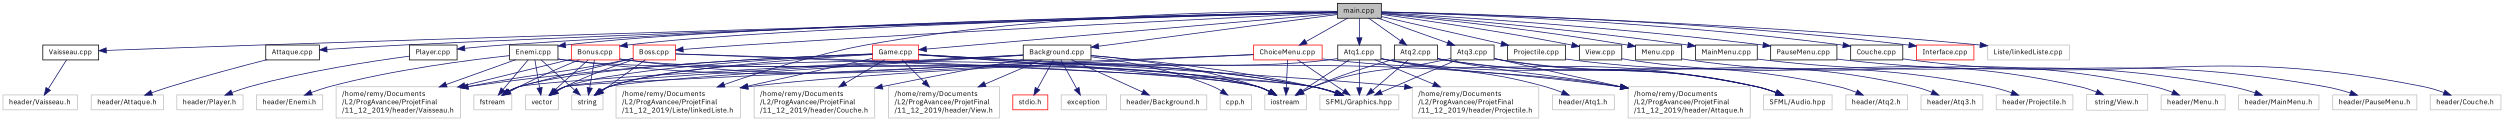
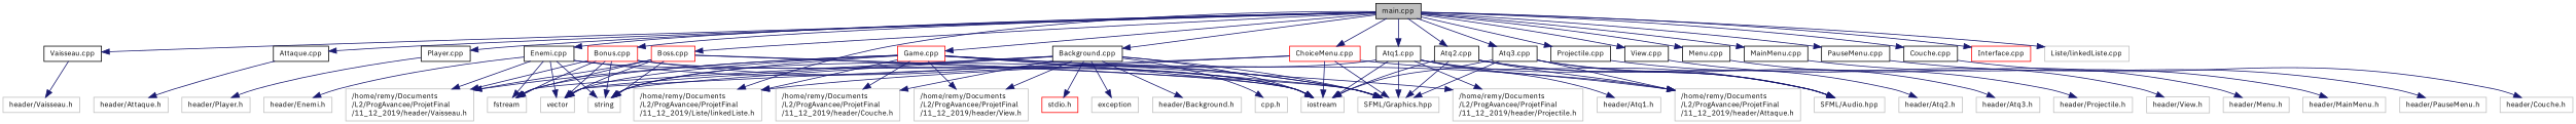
  digraph {
    fontname="IBM Plex Sans"
    node [color=grey75 fillcolor=white fontname="IBM Plex Sans" fontsize=10 shape=record style=filled]
    edge [color=midnightblue fontname="IBM Plex Sans" fontsize=10 labelfontname=Helvetica labelfontsize=10 style=solid]
    n1 [color=black fillcolor=grey75 fontcolor=black height=0.2 label="main.cpp" width=0.4]
    n2 [color=black height=0.2 label="Vaisseau.cpp" width=0.4]
    n3 [color=black height=0.2 label="Attaque.cpp" width=0.4]
    n4 [color=black height=0.2 label="Player.cpp" width=0.4]
    n5 [color=black height=0.2 label="Enemi.cpp" width=0.4]
    n6 [color=black height=0.2 label="Projectile.cpp" width=0.4]
    n7 [color=black height=0.2 label="Background.cpp" width=0.4]
    n8 [color=black height=0.2 label="View.cpp" width=0.4]
    n9 [color=black height=0.2 label="Atq1.cpp" width=0.4]
    n10 [color=black height=0.2 label="Atq2.cpp" width=0.4]
    n11 [color=black height=0.2 label="Atq3.cpp" width=0.4]
    n12 [color=black height=0.2 label="Menu.cpp" width=0.4]
    n13 [color=black height=0.2 label="MainMenu.cpp" width=0.4]
    n14 [color=black height=0.2 label="PauseMenu.cpp" width=0.4]
    n15 [color=black height=0.2 label="Couche.cpp" width=0.4]
    n16 [color=red height=0.2 label="Interface.cpp" width=0.4]
    n17 [height=0.2 label="Liste/linkedListe.cpp" width=0.4]
    n18 [height=0.2 label="/home/remy/Documents\l/L2/ProgAvancee/ProjetFinal\l/11_12_2019/Liste/linkedListe.h" width=0.4]
    n19 [color=red height=0.2 label="Boss.cpp" width=0.4]
    n20 [color=red height=0.2 label="ChoiceMenu.cpp" width=0.4]
    n21 [color=red height=0.2 label="Bonus.cpp" width=0.4]
    n22 [color=red height=0.2 label="Game.cpp" width=0.4]
    n23 [height=0.2 label="header/Vaisseau.h" width=0.4]
    n24 [height=0.2 label="header/Attaque.h" width=0.4]
    n25 [height=0.2 label="header/Player.h" width=0.4]
    n26 [height=0.2 label="header/Enemi.h" width=0.4]
    n27 [height=0.2 label=fstream width=0.4]
    n28 [height=0.2 label=string width=0.4]
    n29 [height=0.2 label=iostream width=0.4]
    n30 [height=0.2 label=vector width=0.4]
    n31 [height=0.2 label="SFML/Graphics.hpp" width=0.4]
    n32 [height=0.2 label="/home/remy/Documents\l/L2/ProgAvancee/ProjetFinal\l/11_12_2019/header/Vaisseau.h" width=0.4]
    n33 [height=0.2 label="header/Projectile.h" width=0.4]
    n34 [height=0.2 label="header/Background.h" width=0.4]
    n35 [height=0.2 label="/home/remy/Documents\l/L2/ProgAvancee/ProjetFinal\l/11_12_2019/header/View.h" width=0.4]
    n36 [height=0.2 label="/home/remy/Documents\l/L2/ProgAvancee/ProjetFinal\l/11_12_2019/header/Couche.h" width=0.4]
    n37 [height=0.2 label="cpp.h" width=0.4]
    n38 [color=red height=0.2 label="stdio.h" width=0.4]
    n39 [height=0.2 label=exception width=0.4]
-   n40 [height=0.2 label="string/View.h" width=0.4]
+   n40 [height=0.2 label="header/View.h" width=0.4]
    n41 [height=0.2 label="header/Atq1.h" width=0.4]
    n42 [height=0.2 label="/home/remy/Documents\l/L2/ProgAvancee/ProjetFinal\l/11_12_2019/header/Attaque.h" width=0.4]
    n43 [height=0.2 label="/home/remy/Documents\l/L2/ProgAvancee/ProjetFinal\l/11_12_2019/header/Projectile.h" width=0.4]
    n44 [height=0.2 label="SFML/Audio.hpp" width=0.4]
    n45 [height=0.2 label="header/Atq2.h" width=0.4]
    n46 [height=0.2 label="header/Atq3.h" width=0.4]
    n47 [height=0.2 label="header/Menu.h" width=0.4]
    n48 [height=0.2 label="header/MainMenu.h" width=0.4]
    n49 [height=0.2 label="header/PauseMenu.h" width=0.4]
    n50 [height=0.2 label="header/Couche.h" width=0.4]
    n1 -> n2
    n1 -> n3
    n1 -> n4
    n1 -> n5
    n1 -> n6
    n1 -> n7
    n1 -> n8
    n1 -> n9
    n1 -> n10
    n1 -> n11
    n1 -> n12
    n1 -> n13
    n1 -> n14
    n1 -> n15
    n1 -> n16
    n1 -> n17
    n1 -> n18
    n1 -> n19
    n1 -> n20
    n1 -> n21
    n1 -> n22
    n2 -> n23
    n3 -> n24
    n4 -> n25
    n5 -> n26
    n5 -> n27
    n5 -> n28
    n5 -> n29
    n5 -> n30
    n5 -> n31
    n5 -> n32
    n6 -> n33
    n7 -> n27
    n7 -> n28
    n7 -> n29
    n7 -> n30
    n7 -> n31
    n7 -> n34
    n7 -> n35
    n7 -> n36
    n7 -> n37
    n7 -> n38
    n7 -> n39
    n8 -> n40
    n9 -> n28
    n9 -> n29
    n9 -> n31
    n9 -> n41
    n9 -> n42
    n9 -> n43
    n9 -> n44
    n10 -> n29
    n10 -> n31
    n10 -> n42
    n10 -> n44
    n10 -> n45
    n11 -> n29
    n11 -> n31
    n11 -> n42
    n11 -> n44
    n11 -> n46
    n12 -> n47
    n13 -> n48
    n14 -> n49
    n15 -> n50
    n19 -> n27
    n19 -> n28
    n19 -> n29
    n19 -> n30
    n19 -> n31
    n19 -> n32
    n20 -> n18
    n20 -> n29
    n20 -> n30
    n20 -> n31
    n20 -> n44
    n21 -> n27
    n21 -> n28
    n21 -> n29
    n21 -> n30
    n21 -> n31
    n21 -> n32
    n22 -> n18
    n22 -> n27
    n22 -> n28
    n22 -> n29
    n22 -> n30
    n22 -> n31
    n22 -> n32
    n22 -> n35
    n22 -> n36
    n22 -> n42
    n22 -> n43
  }
